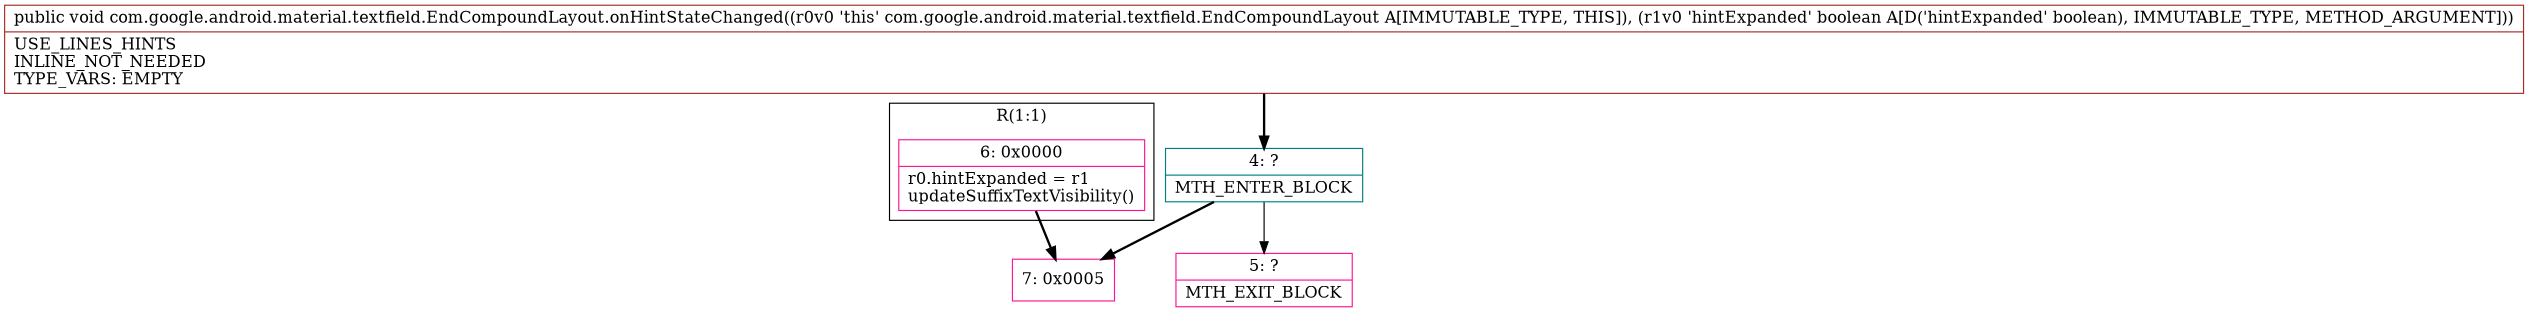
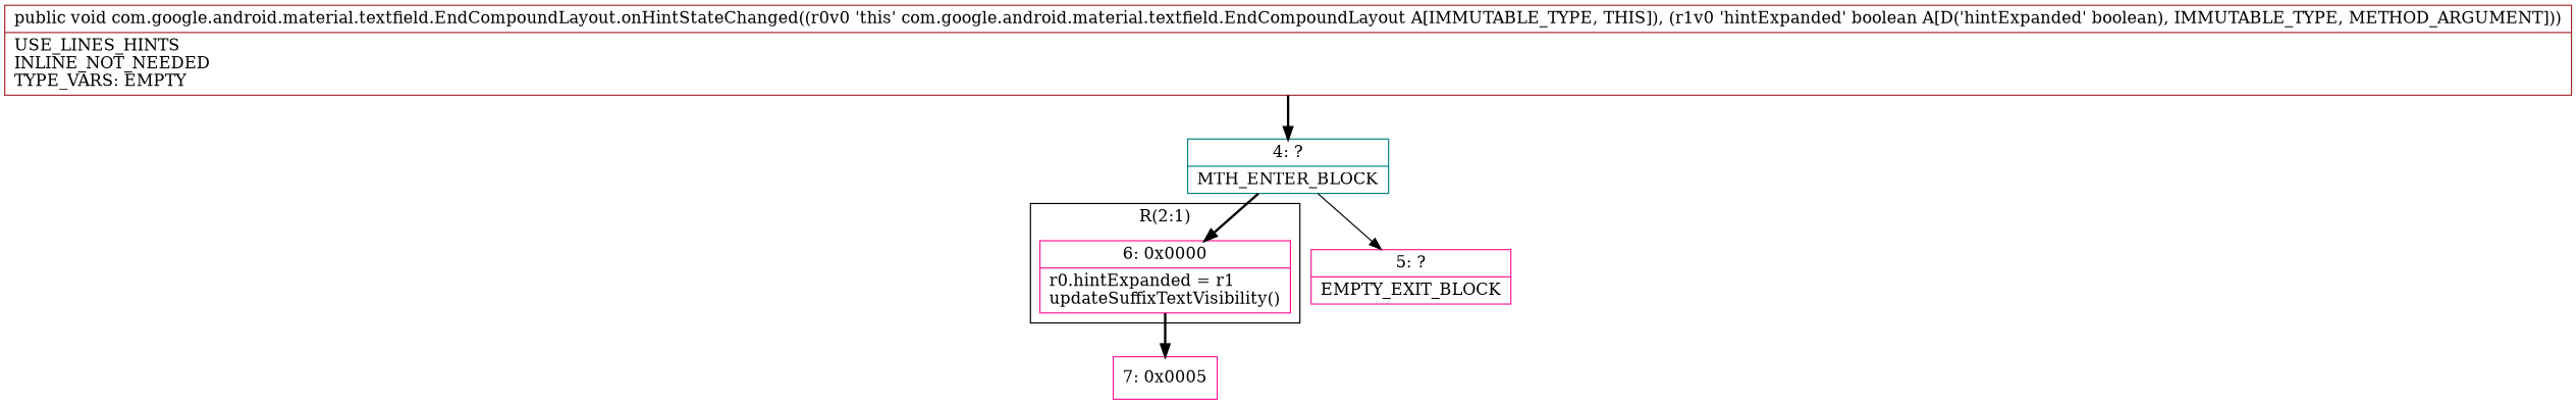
  digraph {
    node [color=deeppink shape=record]
    edge [style=bold]
    n1 [label="{6\:\ 0x0000|r0.hintExpanded = r1\lupdateSuffixTextVisibility()\l}"]
    n2 [label="{7\:\ 0x0005}"]
    n3 [color=teal label="{4\:\ ?|MTH_ENTER_BLOCK\l}"]
-   n4 [label="{5\:\ ?|MTH_EXIT_BLOCK\l}"]
+   n4 [label="{5\:\ ?|EMPTY_EXIT_BLOCK\l}"]
    n5 [color=brown label="{public void com.google.android.material.textfield.EndCompoundLayout.onHintStateChanged((r0v0 'this' com.google.android.material.textfield.EndCompoundLayout A[IMMUTABLE_TYPE, THIS]), (r1v0 'hintExpanded' boolean A[D('hintExpanded' boolean), IMMUTABLE_TYPE, METHOD_ARGUMENT]))  | USE_LINES_HINTS\lINLINE_NOT_NEEDED\lTYPE_VARS: EMPTY\l}"]
    subgraph cluster_1 {
-     label="R(1:1)"
+     label="R(2:1)"
      n1
    }
    n1 -> n2
-   n3 -> n2
+   n3 -> n1
    n3 -> n4 [style=solid]
    n5 -> n3
  }
